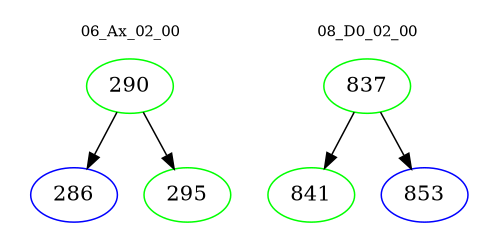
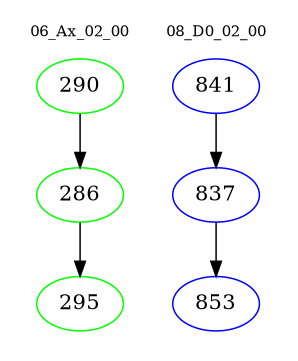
  digraph {
    node [color=blue]
    edge [color=black]
    n1 [color=green label=290]
-   n2 [label=286]
+   n2 [color=green label=286]
    n3 [color=green label=295]
-   n4 [color=green label=841]
-   n5 [color=green label=837]
+   n4 [label=841]
+   n5 [label=837]
    n6 [label=853]
    subgraph cluster_1 {
      color=white
      fontsize=10
      label="06_Ax_02_00"
      n1
      n2
      n3
    }
    subgraph cluster_2 {
      color=white
      fontsize=10
      label="08_D0_02_00"
      n4
      n5
      n6
    }
    n1 -> n2
-   n1 -> n3
-   n5 -> n4
+   n2 -> n3
+   n4 -> n5
    n5 -> n6
  }
